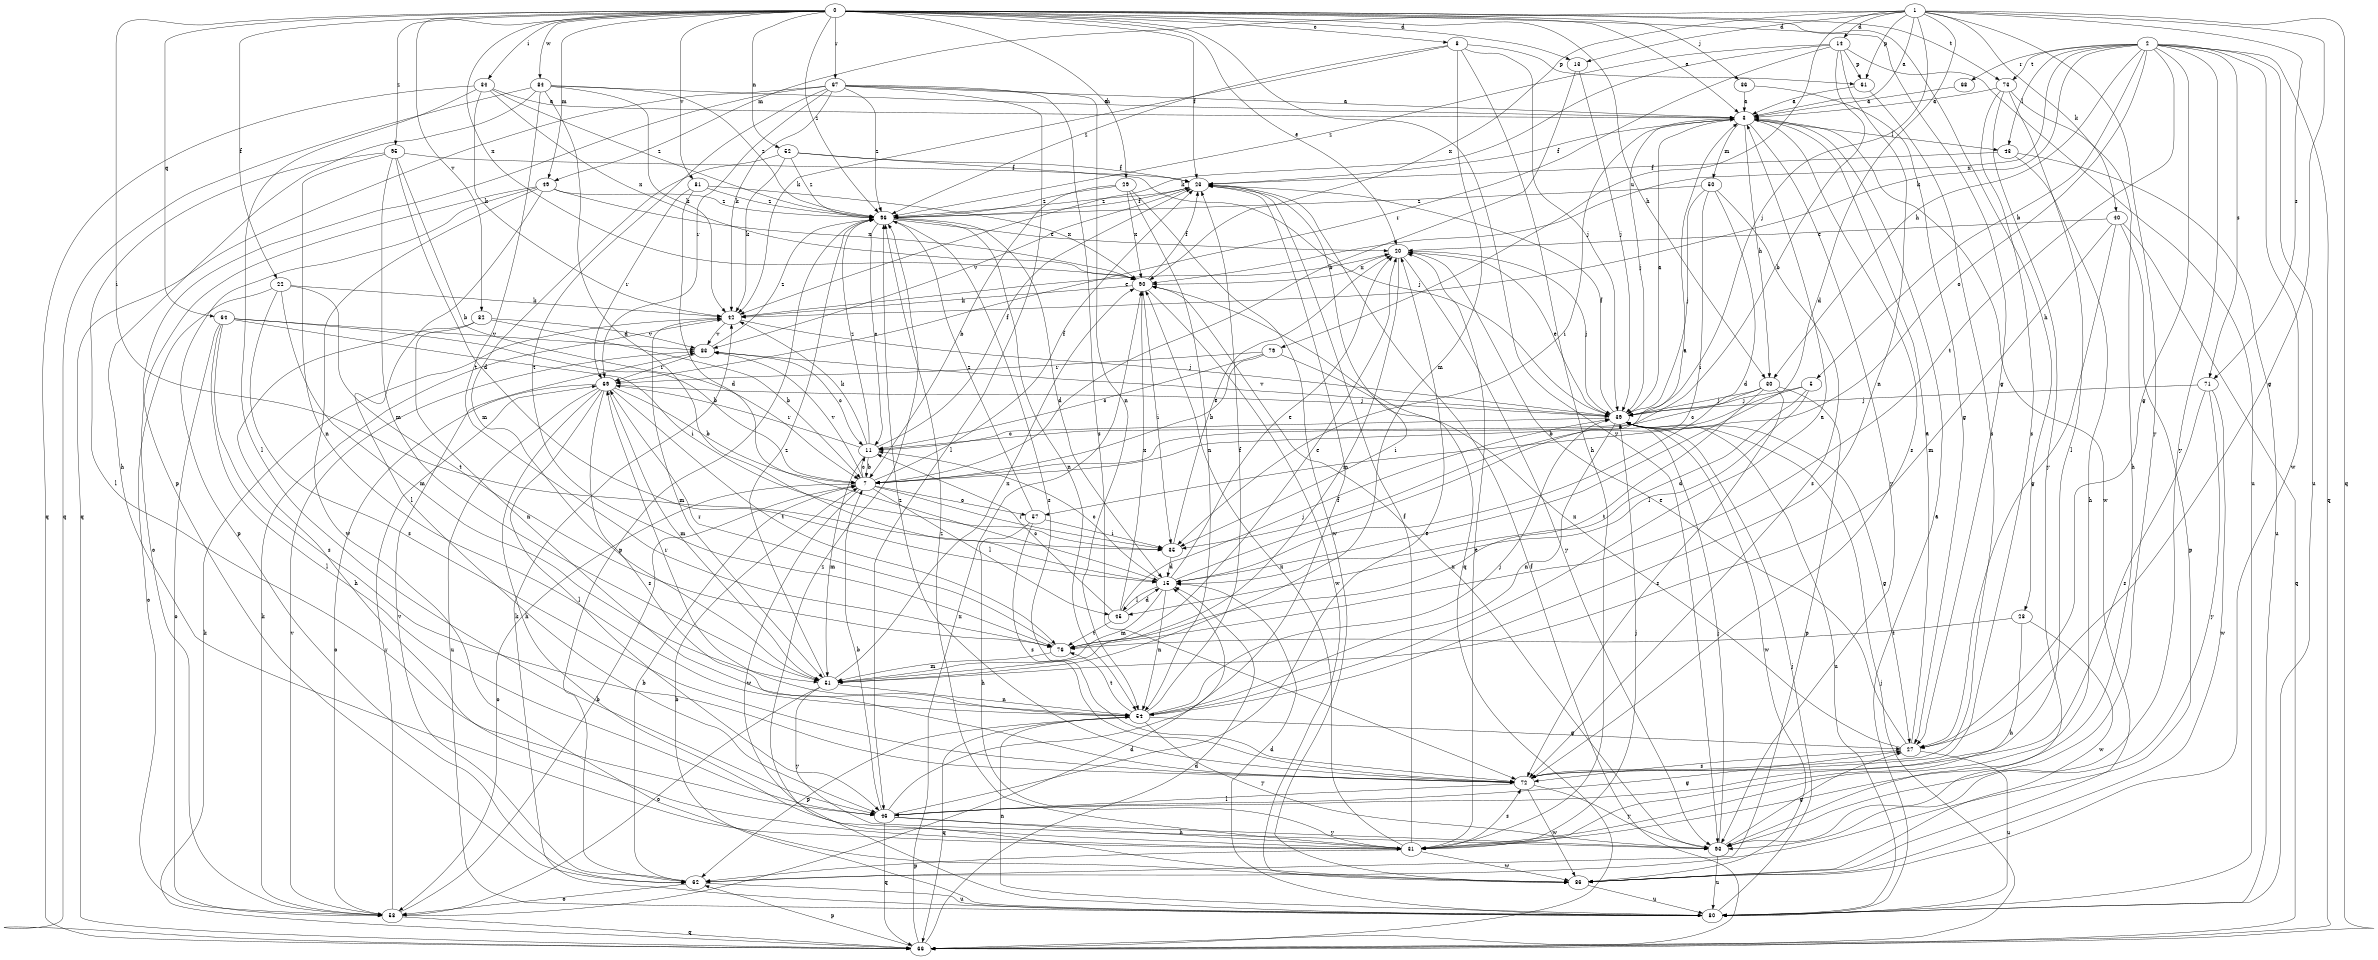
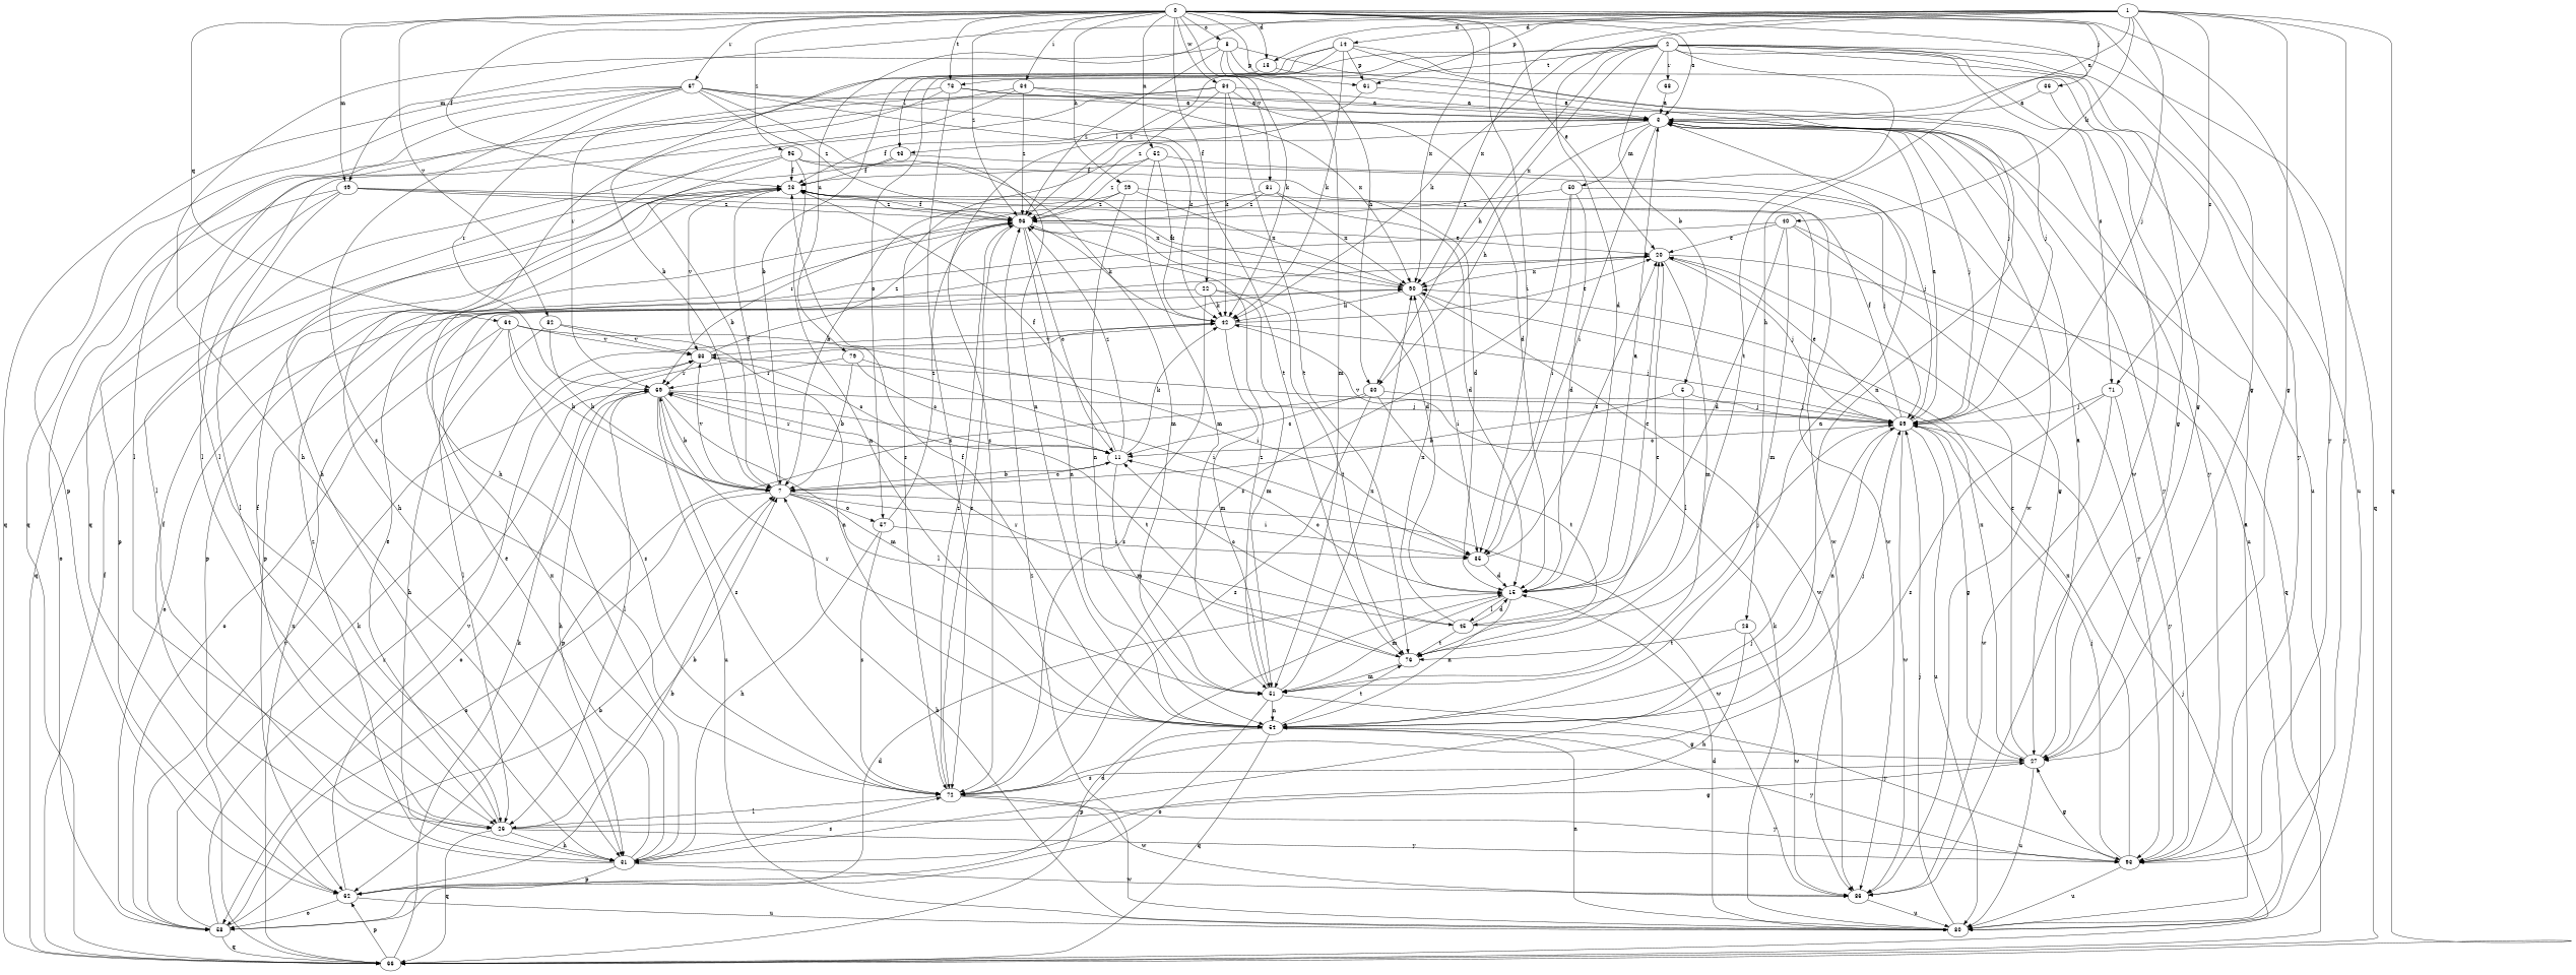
  strict digraph {
    0
    3
    8
    13
    20
    22
    23
    27
    28
    29
    30
    34
    35
    36
    49
    52
    64
    67
    73
    81
    82
    84
    90
    93
    95
    96
    39
    43
    86
    50
    72
    61
    42
    31
    51
    7
    76
    58
    66
    83
    80
    54
    11
    62
-   46
+   46 [label=26]
    15
    69
    1
    14
    40
    71
    79
    45
    2
    5
    57
    68
    0 -> 3 [label=a]
    0 -> 8 [label=c]
    0 -> 13 [label=d]
    0 -> 20 [label=e]
    0 -> 22 [label=f]
    0 -> 23 [label=f]
    0 -> 27 [label=g]
    0 -> 28 [label=h]
    0 -> 29 [label=h]
    0 -> 30 [label=h]
    0 -> 34 [label=i]
    0 -> 35 [label=i]
    0 -> 36 [label=j]
    0 -> 49 [label=m]
    0 -> 52 [label=n]
    0 -> 64 [label=q]
    0 -> 67 [label=r]
    0 -> 73 [label=t]
    0 -> 81 [label=v]
    0 -> 82 [label=v]
    0 -> 84 [label=w]
    0 -> 90 [label=x]
    0 -> 93 [label=y]
    0 -> 95 [label=z]
    0 -> 96 [label=z]
    3 -> 23 [label=f]
    3 -> 30 [label=h]
    3 -> 35 [label=i]
    3 -> 93 [label=y]
    3 -> 39 [label=j]
    3 -> 43 [label=l]
    3 -> 86 [label=w]
    3 -> 50 [label=m]
    3 -> 72 [label=s]
    8 -> 96 [label=z]
    8 -> 39 [label=j]
    8 -> 61 [label=p]
    8 -> 42 [label=k]
    8 -> 31 [label=h]
    8 -> 51 [label=m]
    13 -> 39 [label=j]
    13 -> 7 [label=b]
    20 -> 90 [label=x]
    20 -> 93 [label=y]
    20 -> 39 [label=j]
    20 -> 51 [label=m]
    22 -> 72 [label=s]
    22 -> 42 [label=k]
    22 -> 51 [label=m]
    22 -> 76 [label=t]
    22 -> 58 [label=o]
    23 -> 96 [label=z]
    23 -> 66 [label=q]
    23 -> 83 [label=v]
    27 -> 3 [label=a]
    27 -> 20 [label=e]
    27 -> 90 [label=x]
    27 -> 72 [label=s]
    27 -> 80 [label=u]
    28 -> 86 [label=w]
    28 -> 31 [label=h]
    28 -> 76 [label=t]
    29 -> 90 [label=x]
    29 -> 96 [label=z]
    29 -> 86 [label=w]
    29 -> 7 [label=b]
    29 -> 54 [label=n]
    30 -> 39 [label=j]
    30 -> 72 [label=s]
    30 -> 76 [label=t]
    30 -> 11 [label=c]
    30 -> 62 [label=p]
    34 -> 3 [label=a]
    34 -> 90 [label=x]
    34 -> 96 [label=z]
-   34 -> 42 [label=k]
+   96 -> 42 [label=k]
    34 -> 66 [label=q]
    34 -> 46 [label=l]
    35 -> 20 [label=e]
    35 -> 15 [label=d]
    36 -> 3 [label=a]
    36 -> 27 [label=g]
    49 -> 90 [label=x]
    49 -> 96 [label=z]
    49 -> 86 [label=w]
    49 -> 58 [label=o]
    49 -> 62 [label=p]
    49 -> 46 [label=l]
    52 -> 23 [label=f]
    52 -> 96 [label=z]
    52 -> 39 [label=j]
    52 -> 42 [label=k]
    52 -> 51 [label=m]
    64 -> 35 [label=i]
    64 -> 72 [label=s]
    64 -> 7 [label=b]
    64 -> 58 [label=o]
    64 -> 83 [label=v]
    64 -> 46 [label=l]
    67 -> 3 [label=a]
    67 -> 96 [label=z]
    67 -> 72 [label=s]
    67 -> 42 [label=k]
    67 -> 76 [label=t]
    67 -> 66 [label=q]
    67 -> 54 [label=n]
    67 -> 62 [label=p]
    67 -> 46 [label=l]
    67 -> 69 [label=r]
    73 -> 3 [label=a]
    73 -> 93 [label=y]
    73 -> 72 [label=s]
    73 -> 31 [label=h]
    73 -> 46 [label=l]
    81 -> 90 [label=x]
    81 -> 96 [label=z]
    81 -> 15 [label=d]
    81 -> 69 [label=r]
    82 -> 31 [label=h]
    82 -> 7 [label=b]
    82 -> 83 [label=v]
    82 -> 54 [label=n]
    84 -> 3 [label=a]
    84 -> 96 [label=z]
    84 -> 42 [label=k]
    84 -> 31 [label=h]
    84 -> 76 [label=t]
    84 -> 66 [label=q]
    84 -> 15 [label=d]
    90 -> 23 [label=f]
    90 -> 35 [label=i]
    90 -> 86 [label=w]
    90 -> 42 [label=k]
    93 -> 27 [label=g]
    93 -> 90 [label=x]
    93 -> 39 [label=j]
    93 -> 80 [label=u]
    95 -> 23 [label=f]
    95 -> 51 [label=m]
    95 -> 7 [label=b]
    95 -> 54 [label=n]
    95 -> 46 [label=l]
    95 -> 15 [label=d]
    96 -> 20 [label=e]
    96 -> 23 [label=f]
    96 -> 72 [label=s]
    96 -> 54 [label=n]
    96 -> 11 [label=c]
    96 -> 62 [label=p]
    96 -> 15 [label=d]
    39 -> 3 [label=a]
    39 -> 20 [label=e]
    39 -> 23 [label=f]
    39 -> 27 [label=g]
    39 -> 86 [label=w]
    39 -> 83 [label=v]
    39 -> 80 [label=u]
    39 -> 54 [label=n]
    39 -> 11 [label=c]
    43 -> 23 [label=f]
    43 -> 31 [label=h]
    43 -> 80 [label=u]
    86 -> 80 [label=u]
    50 -> 35 [label=i]
    50 -> 96 [label=z]
    50 -> 39 [label=j]
    50 -> 72 [label=s]
    50 -> 15 [label=d]
    72 -> 93 [label=y]
    72 -> 96 [label=z]
    72 -> 86 [label=w]
    72 -> 46 [label=l]
    61 -> 3 [label=a]
    61 -> 72 [label=s]
    42 -> 20 [label=e]
    42 -> 39 [label=j]
    42 -> 51 [label=m]
    42 -> 83 [label=v]
    31 -> 20 [label=e]
    31 -> 23 [label=f]
    31 -> 90 [label=x]
    31 -> 96 [label=z]
    31 -> 39 [label=j]
    31 -> 86 [label=w]
    31 -> 72 [label=s]
    31 -> 62 [label=p]
    51 -> 90 [label=x]
    51 -> 93 [label=y]
    51 -> 96 [label=z]
    51 -> 58 [label=o]
    51 -> 54 [label=n]
    7 -> 23 [label=f]
    7 -> 35 [label=i]
    7 -> 86 [label=w]
    7 -> 58 [label=o]
    7 -> 83 [label=v]
    7 -> 11 [label=c]
    7 -> 45 [label=l]
    7 -> 57 [label=o]
    76 -> 20 [label=e]
    76 -> 51 [label=m]
    76 -> 69 [label=r]
    58 -> 42 [label=k]
    58 -> 7 [label=b]
    58 -> 66 [label=q]
    58 -> 83 [label=v]
    58 -> 15 [label=d]
    58 -> 69 [label=r]
    66 -> 23 [label=f]
    66 -> 90 [label=x]
    66 -> 39 [label=j]
    66 -> 42 [label=k]
    66 -> 62 [label=p]
    66 -> 15 [label=d]
    83 -> 96 [label=z]
    83 -> 11 [label=c]
    83 -> 69 [label=r]
    80 -> 3 [label=a]
    80 -> 96 [label=z]
    80 -> 39 [label=j]
    80 -> 42 [label=k]
    80 -> 7 [label=b]
    80 -> 54 [label=n]
    80 -> 15 [label=d]
    54 -> 3 [label=a]
    54 -> 23 [label=f]
    54 -> 27 [label=g]
    54 -> 93 [label=y]
    54 -> 39 [label=j]
    54 -> 76 [label=t]
    54 -> 66 [label=q]
    54 -> 62 [label=p]
    54 -> 69 [label=r]
    11 -> 23 [label=f]
    11 -> 96 [label=z]
    11 -> 42 [label=k]
    11 -> 51 [label=m]
    11 -> 7 [label=b]
    11 -> 69 [label=r]
    62 -> 7 [label=b]
    62 -> 58 [label=o]
    62 -> 83 [label=v]
    62 -> 80 [label=u]
    46 -> 20 [label=e]
    46 -> 23 [label=f]
    46 -> 27 [label=g]
    46 -> 93 [label=y]
    46 -> 31 [label=h]
    46 -> 7 [label=b]
    46 -> 66 [label=q]
    15 -> 3 [label=a]
    15 -> 20 [label=e]
    15 -> 51 [label=m]
    15 -> 54 [label=n]
    15 -> 11 [label=c]
    15 -> 45 [label=l]
    69 -> 39 [label=j]
    69 -> 72 [label=s]
    69 -> 31 [label=h]
    69 -> 51 [label=m]
    69 -> 7 [label=b]
    69 -> 76 [label=t]
    69 -> 58 [label=o]
    69 -> 80 [label=u]
    69 -> 46 [label=l]
    1 -> 3 [label=a]
    1 -> 13 [label=d]
    1 -> 27 [label=g]
    1 -> 49 [label=m]
    1 -> 90 [label=x]
    1 -> 93 [label=y]
    1 -> 39 [label=j]
    1 -> 61 [label=p]
    1 -> 66 [label=q]
    1 -> 15 [label=d]
    1 -> 14 [label=d]
    1 -> 40 [label=k]
    1 -> 71 [label=s]
    1 -> 79 [label=u]
    14 -> 96 [label=z]
    14 -> 61 [label=p]
    14 -> 42 [label=k]
    14 -> 7 [label=b]
    14 -> 80 [label=u]
    14 -> 54 [label=n]
    14 -> 69 [label=r]
    40 -> 20 [label=e]
    40 -> 27 [label=g]
    40 -> 51 [label=m]
    40 -> 66 [label=q]
    40 -> 62 [label=p]
-   5 -> 15 [label=d]
+   40 -> 15 [label=d]
    71 -> 93 [label=y]
    71 -> 39 [label=j]
    71 -> 86 [label=w]
    71 -> 72 [label=s]
    79 -> 35 [label=i]
    79 -> 7 [label=b]
    79 -> 11 [label=c]
    79 -> 69 [label=r]
    45 -> 90 [label=x]
    45 -> 39 [label=j]
    45 -> 76 [label=t]
    45 -> 11 [label=c]
    45 -> 15 [label=d]
    2 -> 27 [label=g]
    2 -> 30 [label=h]
    2 -> 73 [label=t]
    2 -> 90 [label=x]
    2 -> 93 [label=y]
    2 -> 43 [label=l]
    2 -> 86 [label=w]
    2 -> 42 [label=k]
    2 -> 76 [label=t]
    2 -> 66 [label=q]
    2 -> 80 [label=u]
    2 -> 71 [label=s]
    2 -> 5 [label=b]
    2 -> 57 [label=o]
    2 -> 68 [label=r]
    5 -> 39 [label=j]
    5 -> 7 [label=b]
    5 -> 45 [label=l]
    57 -> 35 [label=i]
    57 -> 96 [label=z]
    57 -> 72 [label=s]
    57 -> 31 [label=h]
    68 -> 3 [label=a]
  }
